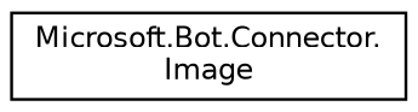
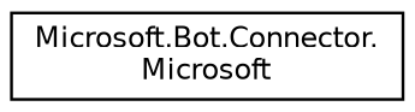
  digraph {
    rankdir=TB
-   n1 [color=black fillcolor=white fontname=Helvetica fontsize=10 height=0.2 label="Microsoft.Bot.Connector.\lImage" shape=record style=filled width=0.4]
+   n1 [color=black fillcolor=white fontname=Helvetica fontsize=10 height=0.2 label="Microsoft.Bot.Connector.\lMicrosoft" shape=record style=filled width=0.4]
  }
